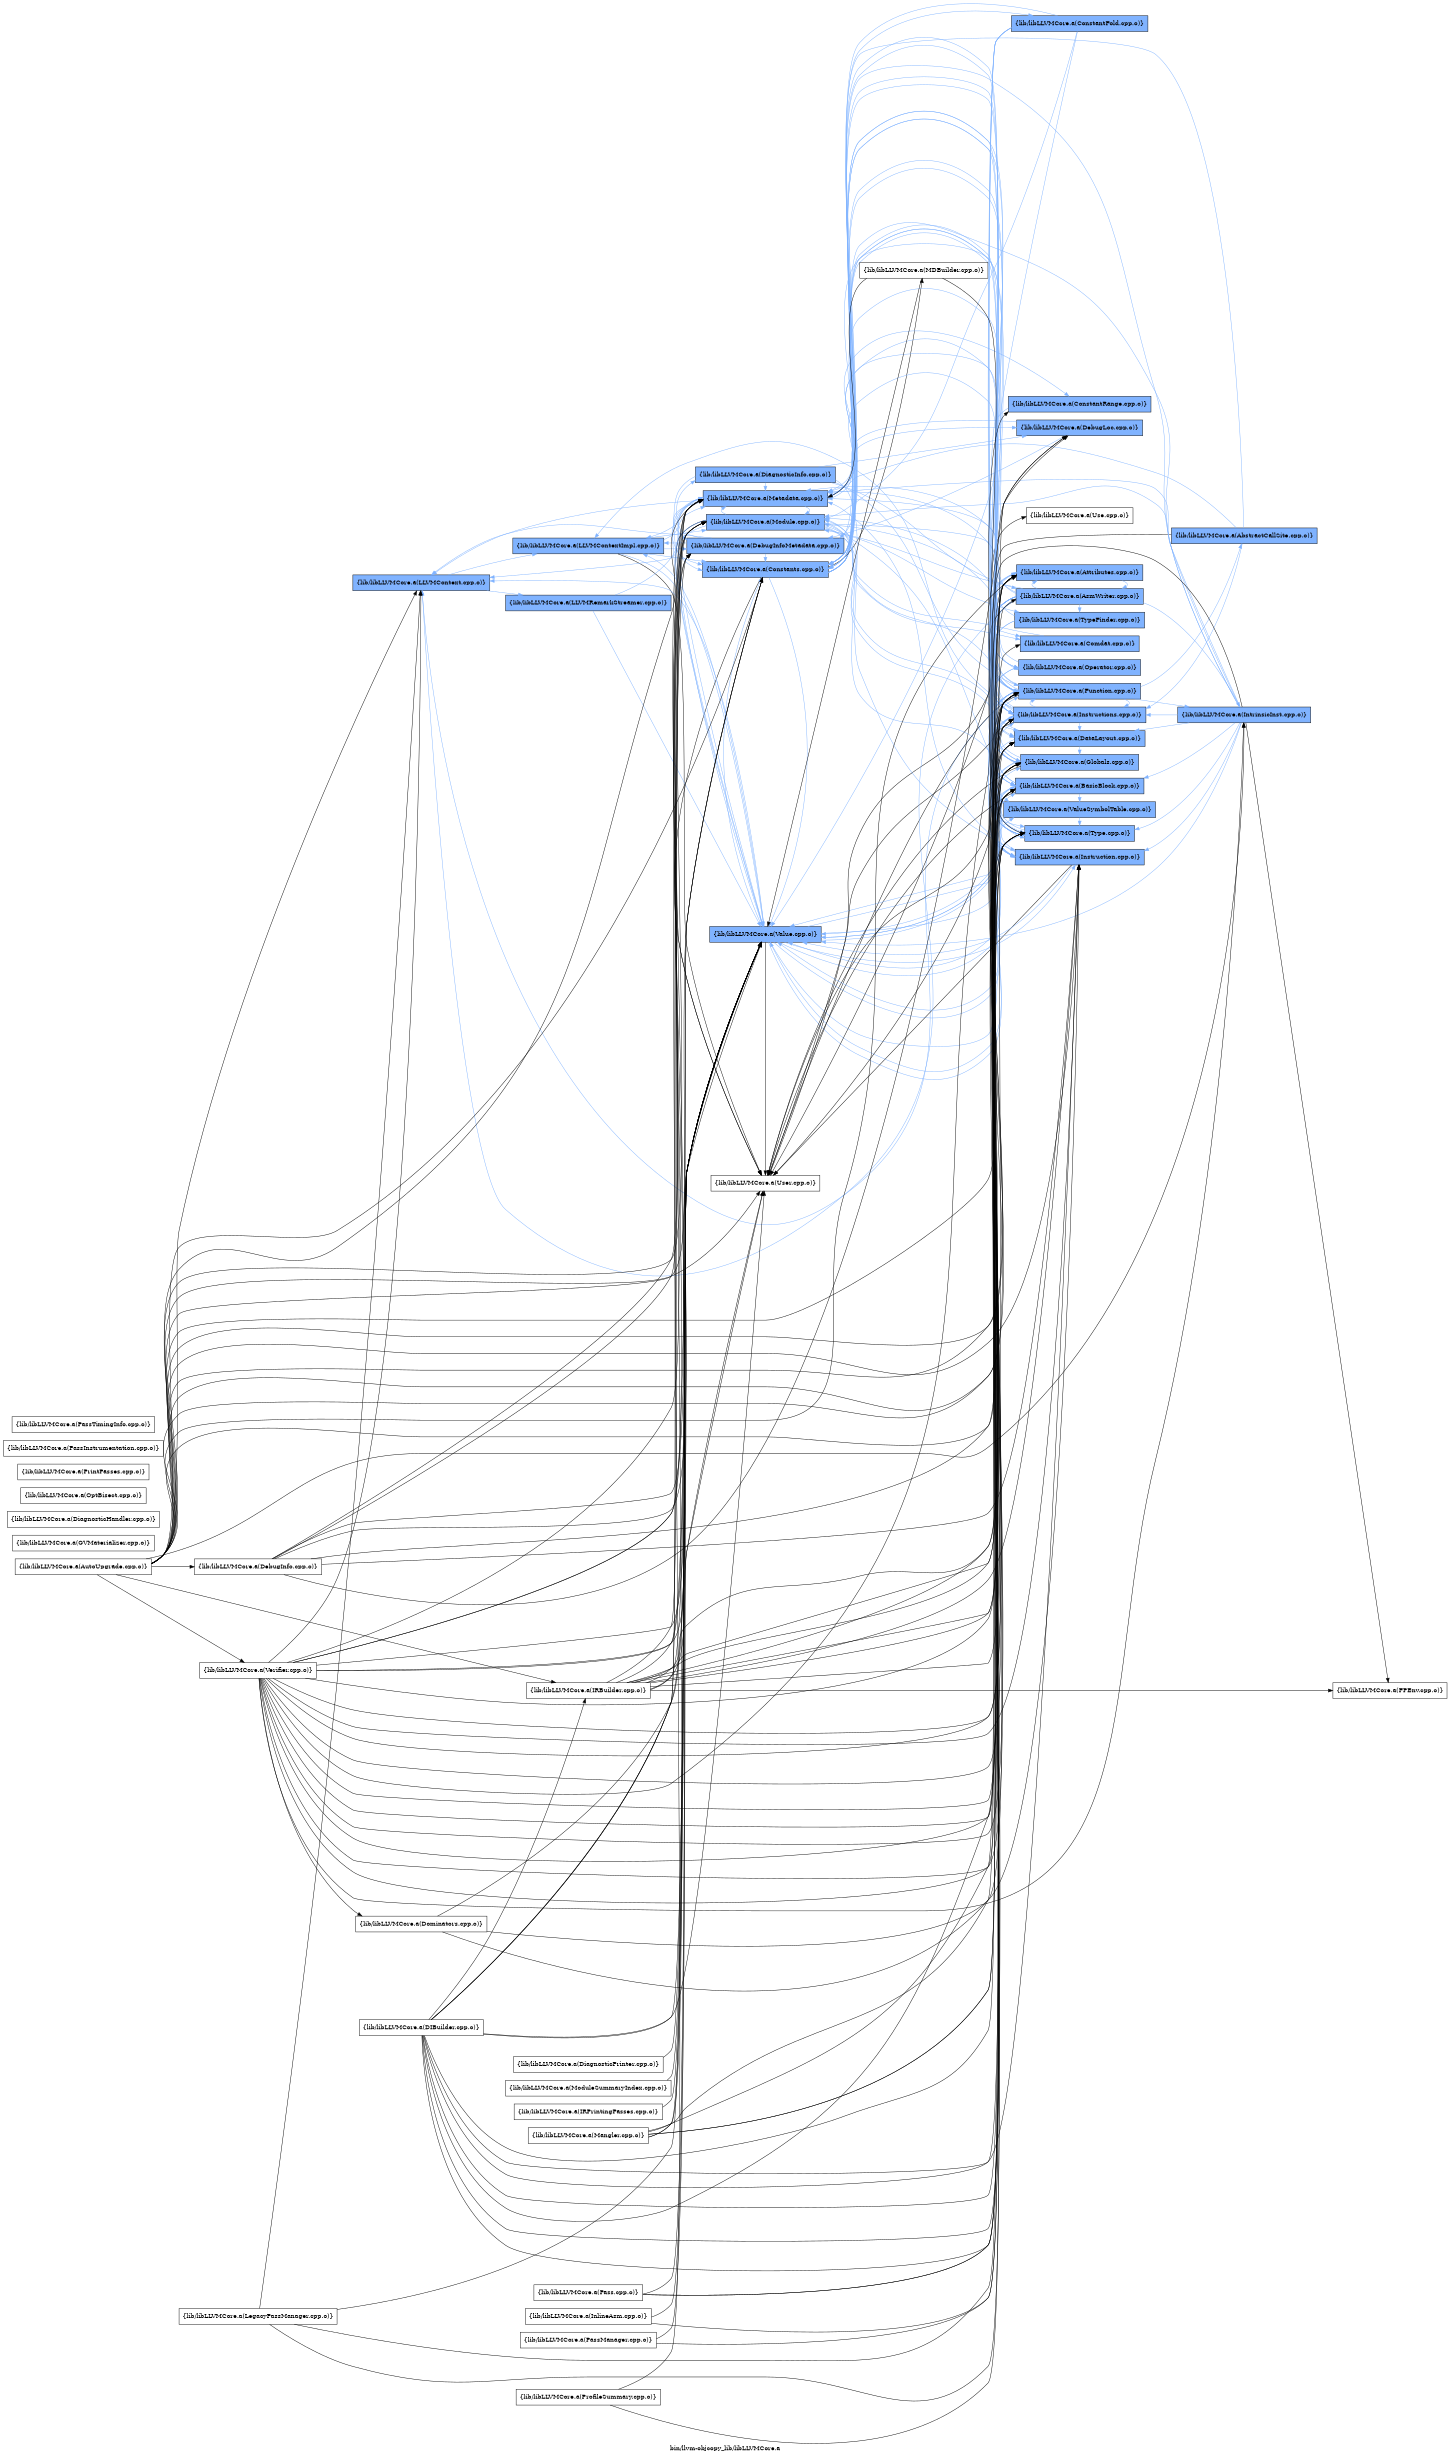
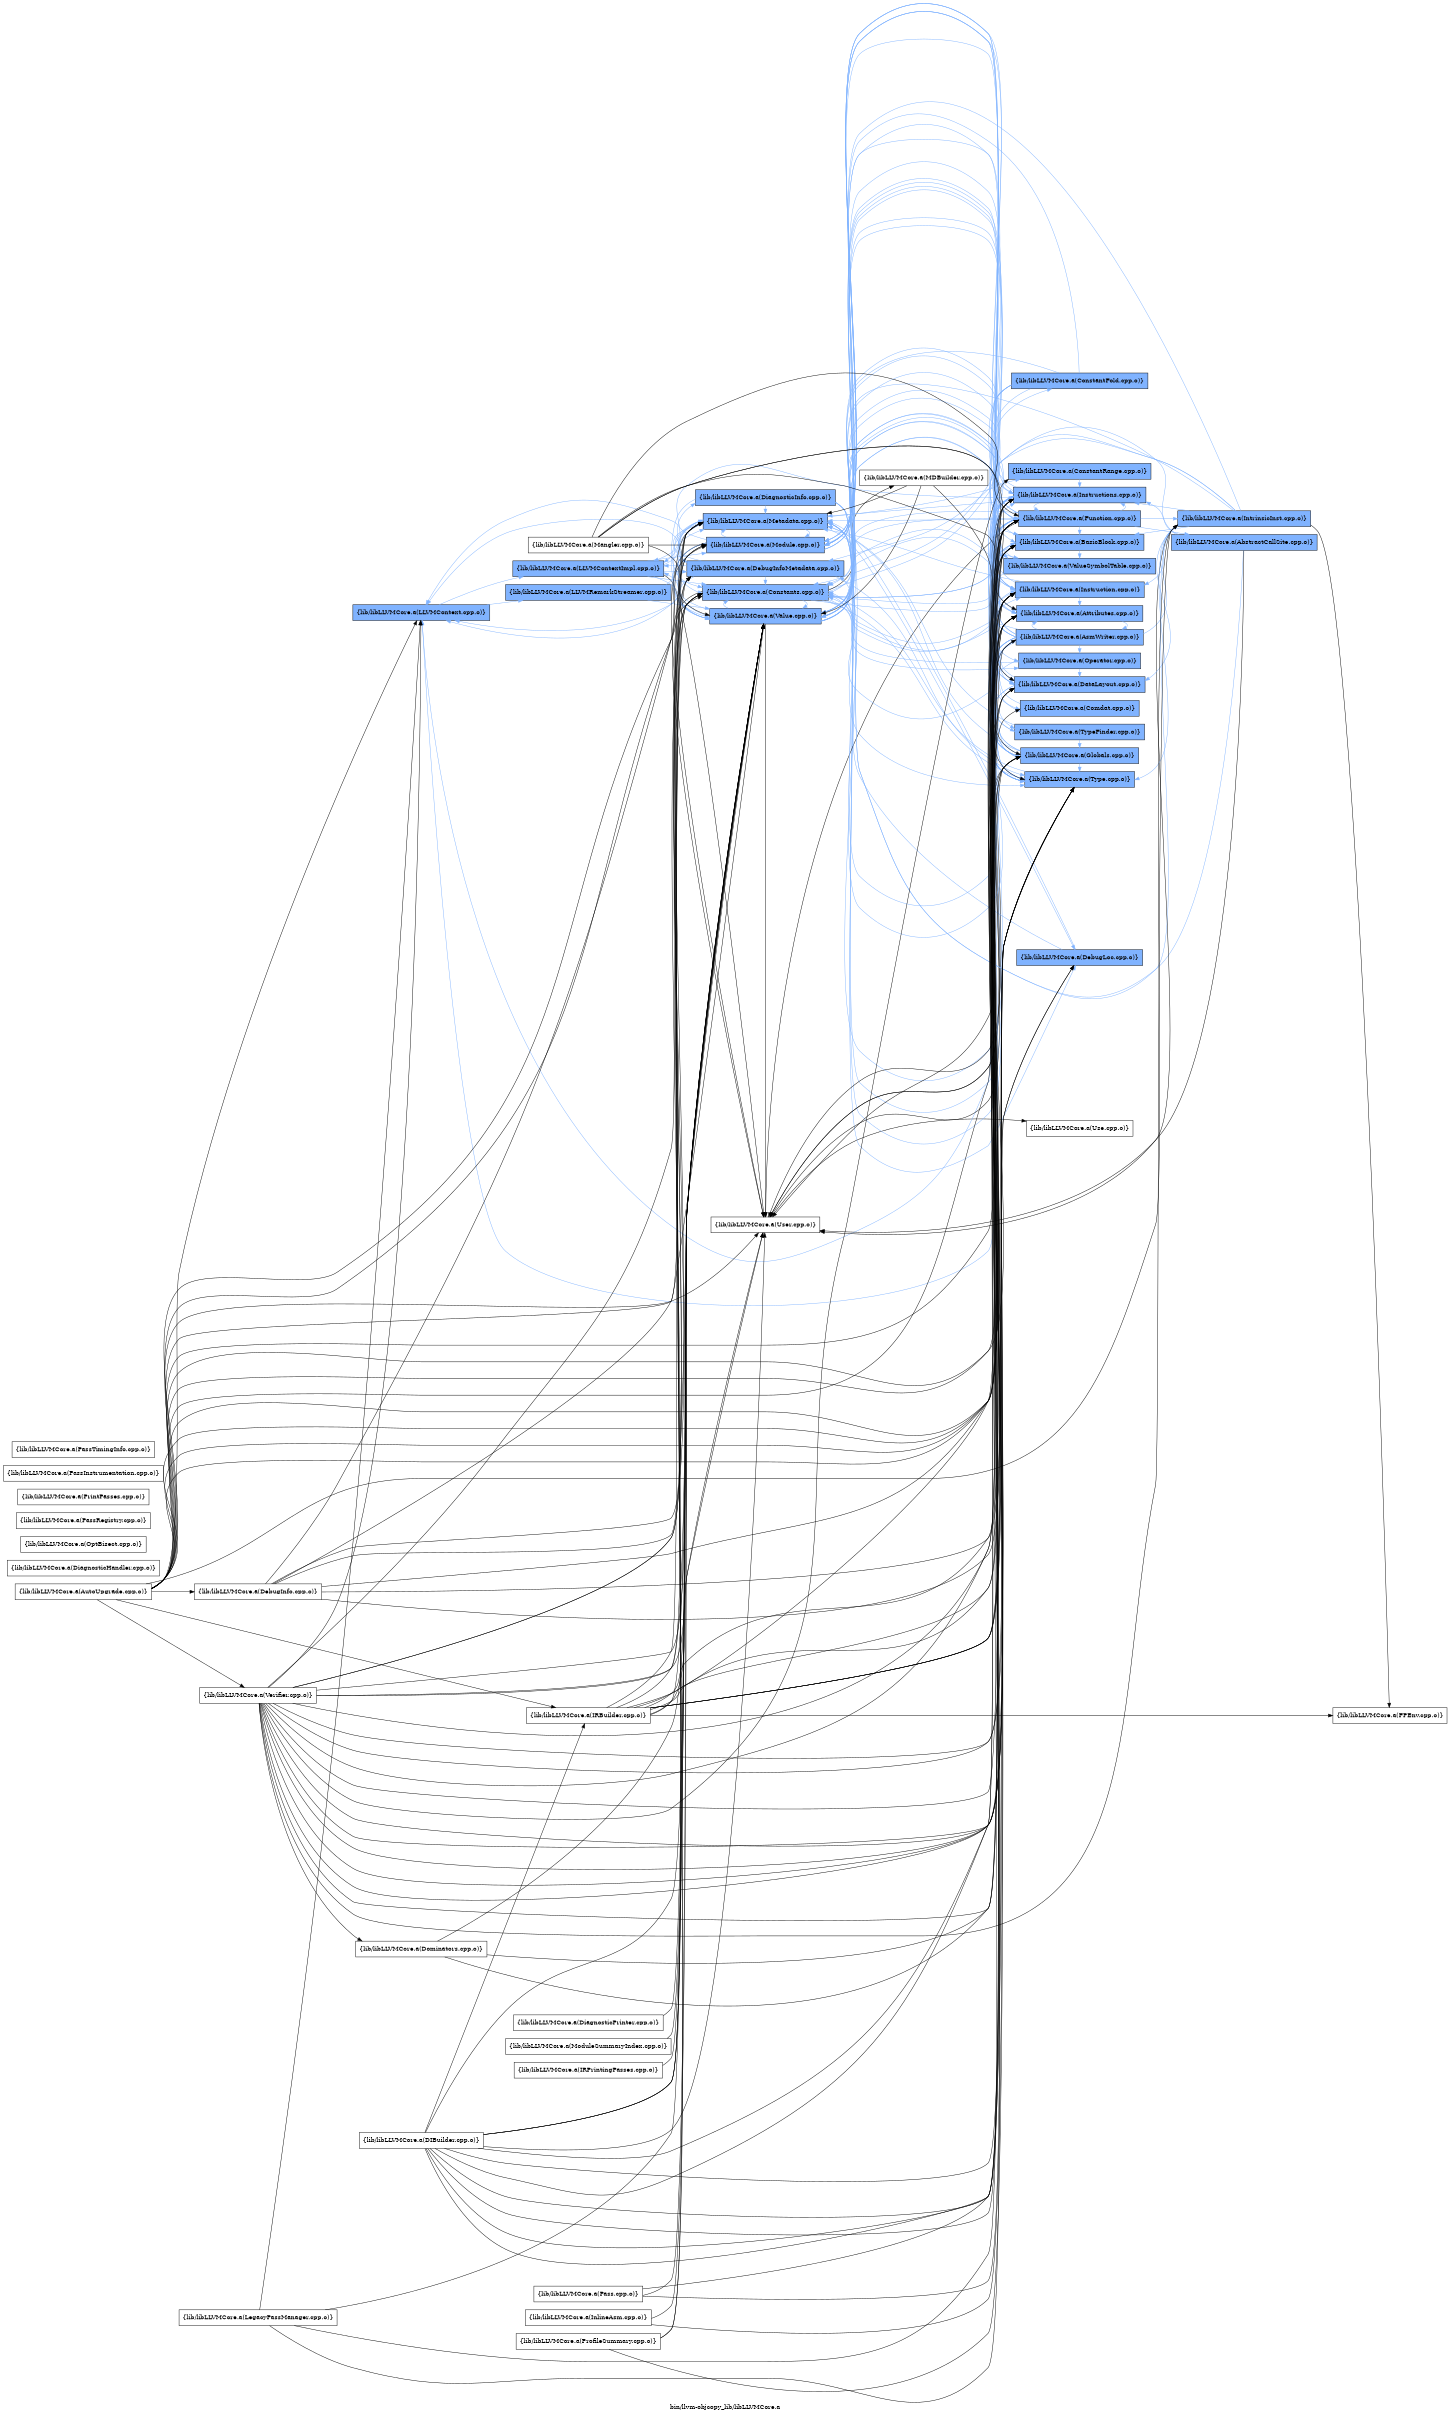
  digraph {
    label="bin/llvm-objcopy_lib/libLLVMCore.a"
    rankdir=LR
    node [fillcolor="0.600000 0.5 1" group=1 shape=box style=filled]
    edge [color="0.600000 0.5 1"]
    n1 [label="{lib/libLLVMCore.a(LLVMContext.cpp.o)}"]
    n2 [label="{lib/libLLVMCore.a(LLVMContextImpl.cpp.o)}"]
    n3 [label="{lib/libLLVMCore.a(LLVMRemarkStreamer.cpp.o)}"]
    n4 [label="{lib/libLLVMCore.a(Constants.cpp.o)}"]
    n5 [label="{lib/libLLVMCore.a(DebugInfoMetadata.cpp.o)}"]
    n6 [label="{lib/libLLVMCore.a(Metadata.cpp.o)}"]
    n7 [label="{lib/libLLVMCore.a(Module.cpp.o)}"]
    n8 [group=0 label="{lib/libLLVMCore.a(User.cpp.o)}" fillcolor="" style=""]
    n9 [label="{lib/libLLVMCore.a(Value.cpp.o)}"]
    n10 [label="{lib/libLLVMCore.a(DiagnosticInfo.cpp.o)}"]
    n11 [label="{lib/libLLVMCore.a(ConstantFold.cpp.o)}"]
    n12 [label="{lib/libLLVMCore.a(Function.cpp.o)}"]
    n13 [label="{lib/libLLVMCore.a(Globals.cpp.o)}"]
    n14 [label="{lib/libLLVMCore.a(Instruction.cpp.o)}"]
    n15 [label="{lib/libLLVMCore.a(Instructions.cpp.o)}"]
    n16 [label="{lib/libLLVMCore.a(Operator.cpp.o)}"]
    n17 [label="{lib/libLLVMCore.a(Type.cpp.o)}"]
    n18 [label="{lib/libLLVMCore.a(ConstantRange.cpp.o)}"]
    n19 [label="{lib/libLLVMCore.a(DebugLoc.cpp.o)}"]
    n20 [label="{lib/libLLVMCore.a(Comdat.cpp.o)}"]
    n21 [label="{lib/libLLVMCore.a(DataLayout.cpp.o)}"]
    n22 [label="{lib/libLLVMCore.a(TypeFinder.cpp.o)}"]
    n23 [label="{lib/libLLVMCore.a(ValueSymbolTable.cpp.o)}"]
    n24 [group=0 label="{lib/libLLVMCore.a(Use.cpp.o)}" fillcolor="" style=""]
    n25 [label="{lib/libLLVMCore.a(Attributes.cpp.o)}"]
    n26 [label="{lib/libLLVMCore.a(BasicBlock.cpp.o)}"]
    n27 [label="{lib/libLLVMCore.a(AsmWriter.cpp.o)}"]
    n28 [label="{lib/libLLVMCore.a(AbstractCallSite.cpp.o)}"]
    n29 [label="{lib/libLLVMCore.a(IntrinsicInst.cpp.o)}"]
    n30 [group=0 label="{lib/libLLVMCore.a(MDBuilder.cpp.o)}" fillcolor="" style=""]
    n31 [group=0 label="{lib/libLLVMCore.a(FPEnv.cpp.o)}" fillcolor="" style=""]
    n32 [group=0 label="{lib/libLLVMCore.a(Mangler.cpp.o)}" fillcolor="" style=""]
    n33 [group=0 label="{lib/libLLVMCore.a(AutoUpgrade.cpp.o)}" fillcolor="" style=""]
    n34 [group=0 label="{lib/libLLVMCore.a(DebugInfo.cpp.o)}" fillcolor="" style=""]
    n35 [group=0 label="{lib/libLLVMCore.a(IRBuilder.cpp.o)}" fillcolor="" style=""]
    n36 [group=0 label="{lib/libLLVMCore.a(Verifier.cpp.o)}" fillcolor="" style=""]
    n37 [group=0 label="{lib/libLLVMCore.a(Dominators.cpp.o)}" fillcolor="" style=""]
-   n38 [group=0 label="{lib/libLLVMCore.a(GVMaterializer.cpp.o)}" fillcolor="" style=""]
    n39 [group=0 label="{lib/libLLVMCore.a(InlineAsm.cpp.o)}" fillcolor="" style=""]
    n40 [group=0 label="{lib/libLLVMCore.a(DIBuilder.cpp.o)}" fillcolor="" style=""]
    n41 [group=0 label="{lib/libLLVMCore.a(DiagnosticPrinter.cpp.o)}" fillcolor="" style=""]
    n42 [group=0 label="{lib/libLLVMCore.a(DiagnosticHandler.cpp.o)}" fillcolor="" style=""]
    n43 [group=0 label="{lib/libLLVMCore.a(ModuleSummaryIndex.cpp.o)}" fillcolor="" style=""]
    n44 [group=0 label="{lib/libLLVMCore.a(OptBisect.cpp.o)}" fillcolor="" style=""]
    n45 [group=0 label="{lib/libLLVMCore.a(ProfileSummary.cpp.o)}" fillcolor="" style=""]
+   n46 [group=0 label="{lib/libLLVMCore.a(PassRegistry.cpp.o)}" fillcolor="" style=""]
    n47 [group=0 label="{lib/libLLVMCore.a(Pass.cpp.o)}" fillcolor="" style=""]
    n48 [group=0 label="{lib/libLLVMCore.a(IRPrintingPasses.cpp.o)}" fillcolor="" style=""]
    n49 [group=0 label="{lib/libLLVMCore.a(PrintPasses.cpp.o)}" fillcolor="" style=""]
-   n50 [group=0 label="{lib/libLLVMCore.a(PassManager.cpp.o)}" fillcolor="" style=""]
    n51 [group=0 label="{lib/libLLVMCore.a(PassInstrumentation.cpp.o)}" fillcolor="" style=""]
    n52 [group=0 label="{lib/libLLVMCore.a(LegacyPassManager.cpp.o)}" fillcolor="" style=""]
    n53 [group=0 label="{lib/libLLVMCore.a(PassTimingInfo.cpp.o)}" fillcolor="" style=""]
    subgraph sub_1 {
      rank=same
      n1
    }
    subgraph sub_2 {
      rank=same
      n2
      n3
    }
    subgraph sub_3 {
      rank=same
      n4
      n5
      n6
      n7
      n8
      n9
      n10
    }
    subgraph sub_4 {
      rank=same
      n11
      n12
      n13
      n14
      n15
      n16
      n17
      n18
      n19
      n20
      n21
      n22
      n23
      n24
      n25
      n26
      n27
    }
    subgraph sub_5 {
      rank=same
      n28
      n29
    }
    n1 -> n2
    n1 -> n3
    n2 -> n4
    n2 -> n5
    n2 -> n6
    n2 -> n7
    n2 -> n8 [color=""]
    n2 -> n9
    n3 -> n9
    n3 -> n10
    n4 -> n8 [color=""]
    n4 -> n9
    n4 -> n11
    n4 -> n12
    n4 -> n13
    n4 -> n14
    n4 -> n15
    n4 -> n16
    n4 -> n17
    n4 -> n30 [color=""]
    n5 -> n1
    n5 -> n2
    n5 -> n4
    n5 -> n6
    n5 -> n17
    n6 -> n1
    n6 -> n2
    n6 -> n4
    n6 -> n5
    n6 -> n7
    n6 -> n9
    n6 -> n17
    n6 -> n18
    n6 -> n19
    n7 -> n1
    n7 -> n4
    n7 -> n6
    n7 -> n8 [color=""]
    n7 -> n9
    n7 -> n12
    n7 -> n13
    n7 -> n17
    n7 -> n20
    n7 -> n21
    n7 -> n22
    n7 -> n23
    n8 -> n24 [color=""]
    n9 -> n1
    n9 -> n2
    n9 -> n4
    n9 -> n6
    n9 -> n8 [color=""]
    n9 -> n12
    n9 -> n13
    n9 -> n14
    n9 -> n15
    n9 -> n17
    n9 -> n21
    n9 -> n23
    n9 -> n25
    n9 -> n26
    n10 -> n6
    n10 -> n9
    n10 -> n12
    n10 -> n14
    n10 -> n19
    n10 -> n27
    n11 -> n4
    n11 -> n7
    n11 -> n9
    n11 -> n12
    n11 -> n13
    n11 -> n15
    n11 -> n16
    n12 -> n1
    n12 -> n4
    n12 -> n6
    n12 -> n7
    n12 -> n8 [color=""]
    n12 -> n9
    n12 -> n15
    n12 -> n17
    n12 -> n21
    n12 -> n23
    n12 -> n25
    n12 -> n26
    n12 -> n28
    n12 -> n29
    n13 -> n4
    n13 -> n6
    n13 -> n8 [color=""]
    n13 -> n9
    n13 -> n12
    n13 -> n17
    n14 -> n4
    n14 -> n6
    n14 -> n8 [color=""]
    n14 -> n9
    n14 -> n15
    n14 -> n25
    n14 -> n26
    n15 -> n2
    n15 -> n4
    n15 -> n6
    n15 -> n7
    n15 -> n8 [color=""]
    n15 -> n9
    n15 -> n12
    n15 -> n14
    n15 -> n17
    n15 -> n21
    n15 -> n25
    n15 -> n26
    n16 -> n4
    n16 -> n17
    n16 -> n21
    n17 -> n4
    n18 -> n15
    n19 -> n5
    n19 -> n6
    n20 -> n7
    n21 -> n7
    n21 -> n13
    n21 -> n17
    n22 -> n6
    n22 -> n12
    n22 -> n13
    n23 -> n9
    n23 -> n17
    n25 -> n12
    n25 -> n27
    n26 -> n4
    n26 -> n6
    n26 -> n8 [color=""]
    n26 -> n9
    n26 -> n14
    n26 -> n17
    n26 -> n23
    n27 -> n1
    n27 -> n4
    n27 -> n6
    n27 -> n7
    n27 -> n8 [color=""]
    n27 -> n9
    n27 -> n12
    n27 -> n13
    n27 -> n14
    n27 -> n15
    n27 -> n16
    n27 -> n17
    n27 -> n20
    n27 -> n22
    n27 -> n25
    n27 -> n26
    n27 -> n29
    n28 -> n4
    n28 -> n6
    n28 -> n8 [color=""]
    n28 -> n15
    n29 -> n4
    n29 -> n5
    n29 -> n6
    n29 -> n7
    n29 -> n8 [color=""]
    n29 -> n9
    n29 -> n14
    n29 -> n15
    n29 -> n17
    n29 -> n21
    n29 -> n26
    n29 -> n31 [color=""]
    n30 -> n6 [color=""]
    n30 -> n9 [color=""]
    n30 -> n17 [color=""]
    n32 -> n7 [color=""]
    n32 -> n9 [color=""]
    n32 -> n12 [color=""]
    n32 -> n13 [color=""]
    n32 -> n21 [color=""]
    n32 -> n25 [color=""]
    n33 -> n1 [color=""]
    n33 -> n4 [color=""]
-   n33 -> n6 [color=""]
    n33 -> n7 [color=""]
    n33 -> n8 [color=""]
    n33 -> n9 [color=""]
    n33 -> n12 [color=""]
    n33 -> n13 [color=""]
    n33 -> n14 [color=""]
    n33 -> n15 [color=""]
    n33 -> n17 [color=""]
    n33 -> n21 [color=""]
    n33 -> n25 [color=""]
    n33 -> n26 [color=""]
    n33 -> n29 [color=""]
    n33 -> n34 [color=""]
    n33 -> n35 [color=""]
    n33 -> n36 [color=""]
    n34 -> n5 [color=""]
    n34 -> n6 [color=""]
    n34 -> n7 [color=""]
    n34 -> n9 [color=""]
    n34 -> n12 [color=""]
    n34 -> n14 [color=""]
-   n34 -> n19 [color=""]
+   n34 -> n25 [color=""]
    n35 -> n4 [color=""]
    n35 -> n6 [color=""]
    n35 -> n8 [color=""]
    n35 -> n9 [color=""]
    n35 -> n12 [color=""]
    n35 -> n13 [color=""]
    n35 -> n14 [color=""]
    n35 -> n15 [color=""]
    n35 -> n17 [color=""]
    n35 -> n21 [color=""]
    n35 -> n25 [color=""]
    n35 -> n26 [color=""]
    n35 -> n31 [color=""]
    n36 -> n1 [color=""]
    n36 -> n4 [color=""]
    n36 -> n5 [color=""]
    n36 -> n6 [color=""]
    n36 -> n7 [color=""]
    n36 -> n8 [color=""]
    n36 -> n9 [color=""]
    n36 -> n12 [color=""]
    n36 -> n13 [color=""]
    n36 -> n14 [color=""]
    n36 -> n15 [color=""]
    n36 -> n17 [color=""]
    n36 -> n18 [color=""]
    n36 -> n19 [color=""]
    n36 -> n20 [color=""]
    n36 -> n21 [color=""]
    n36 -> n25 [color=""]
    n36 -> n26 [color=""]
    n36 -> n27 [color=""]
    n36 -> n29 [color=""]
    n36 -> n37 [color=""]
    n37 -> n9 [color=""]
    n37 -> n14 [color=""]
    n37 -> n26 [color=""]
    n39 -> n9 [color=""]
    n39 -> n17 [color=""]
    n40 -> n4 [color=""]
    n40 -> n5 [color=""]
    n40 -> n6 [color=""]
    n40 -> n8 [color=""]
    n40 -> n9 [color=""]
    n40 -> n12 [color=""]
    n40 -> n14 [color=""]
    n40 -> n15 [color=""]
    n40 -> n17 [color=""]
    n40 -> n19 [color=""]
    n40 -> n25 [color=""]
    n40 -> n26 [color=""]
    n40 -> n35 [color=""]
    n41 -> n9 [color=""]
    n43 -> n9 [color=""]
+   n45 -> n4 [color=""]
    n45 -> n6 [color=""]
    n45 -> n17 [color=""]
    n47 -> n9 [color=""]
    n47 -> n12 [color=""]
    n47 -> n25 [color=""]
    n48 -> n9 [color=""]
-   n50 -> n9 [color=""]
-   n50 -> n13 [color=""]
    n52 -> n1 [color=""]
    n52 -> n9 [color=""]
    n52 -> n12 [color=""]
    n52 -> n13 [color=""]
  }
